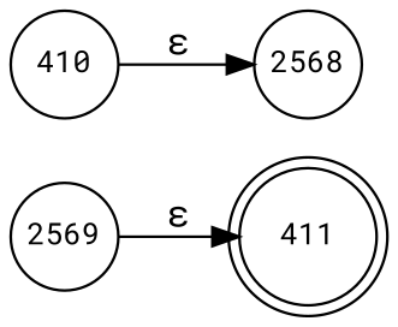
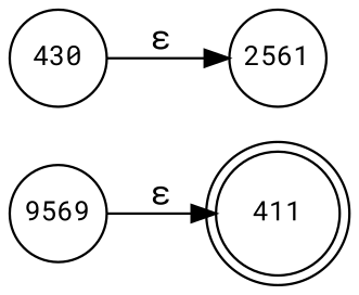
  digraph {
    fontname="Roboto Mono"
    rankdir=LR
    node [fixedsize=true fontname="Roboto Mono" fontsize=11 shape=circle peripheries=1]
    edge [fontname="Roboto Mono"]
    n1 [label=411 shape=doublecircle width=.6 peripheries=""]
-   n2 [label=2568 width=.55]
-   n3 [label=2569 width=.55]
-   n4 [label=410 width=.55]
+   n2 [label=2561 width=.55]
+   n3 [label=9569 width=.55]
+   n4 [label=430 width=.55]
    n3 -> n1 [label="&epsilon;"]
    n4 -> n2 [label="&epsilon;"]
  }
